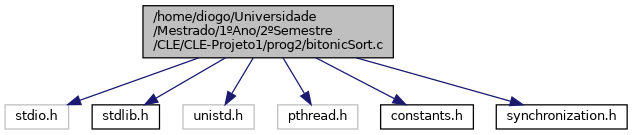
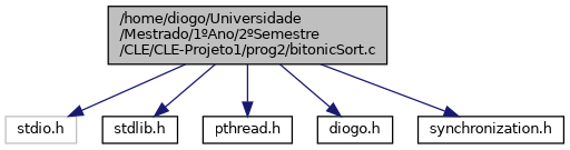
  digraph {
    node [color=black fillcolor=white fontname=Helvetica fontsize=10 shape=record style=filled]
    edge [color=midnightblue fontname=Helvetica fontsize=10 labelfontname=Helvetica labelfontsize=10 style=solid]
    n1 [fillcolor=grey75 fontcolor=black height=0.2 label="/home/diogo/Universidade\l/Mestrado/1ºAno/2ºSemestre\l/CLE/CLE-Projeto1/prog2/bitonicSort.c" width=0.4]
    n2 [color=grey75 height=0.2 label="stdio.h" width=0.4]
    n3 [height=0.2 label="stdlib.h" width=0.4]
-   n4 [color=grey75 height=0.2 label="unistd.h" width=0.4]
-   n5 [color=grey75 height=0.2 label="pthread.h" width=0.4]
-   n6 [height=0.2 label="constants.h" width=0.4]
+   n5 [height=0.2 label="pthread.h" width=0.4]
+   n6 [height=0.2 label="diogo.h" width=0.4]
    n7 [height=0.2 label="synchronization.h" width=0.4]
    n1 -> n2
    n1 -> n3
-   n1 -> n4
    n1 -> n5
    n1 -> n6
    n1 -> n7
  }
